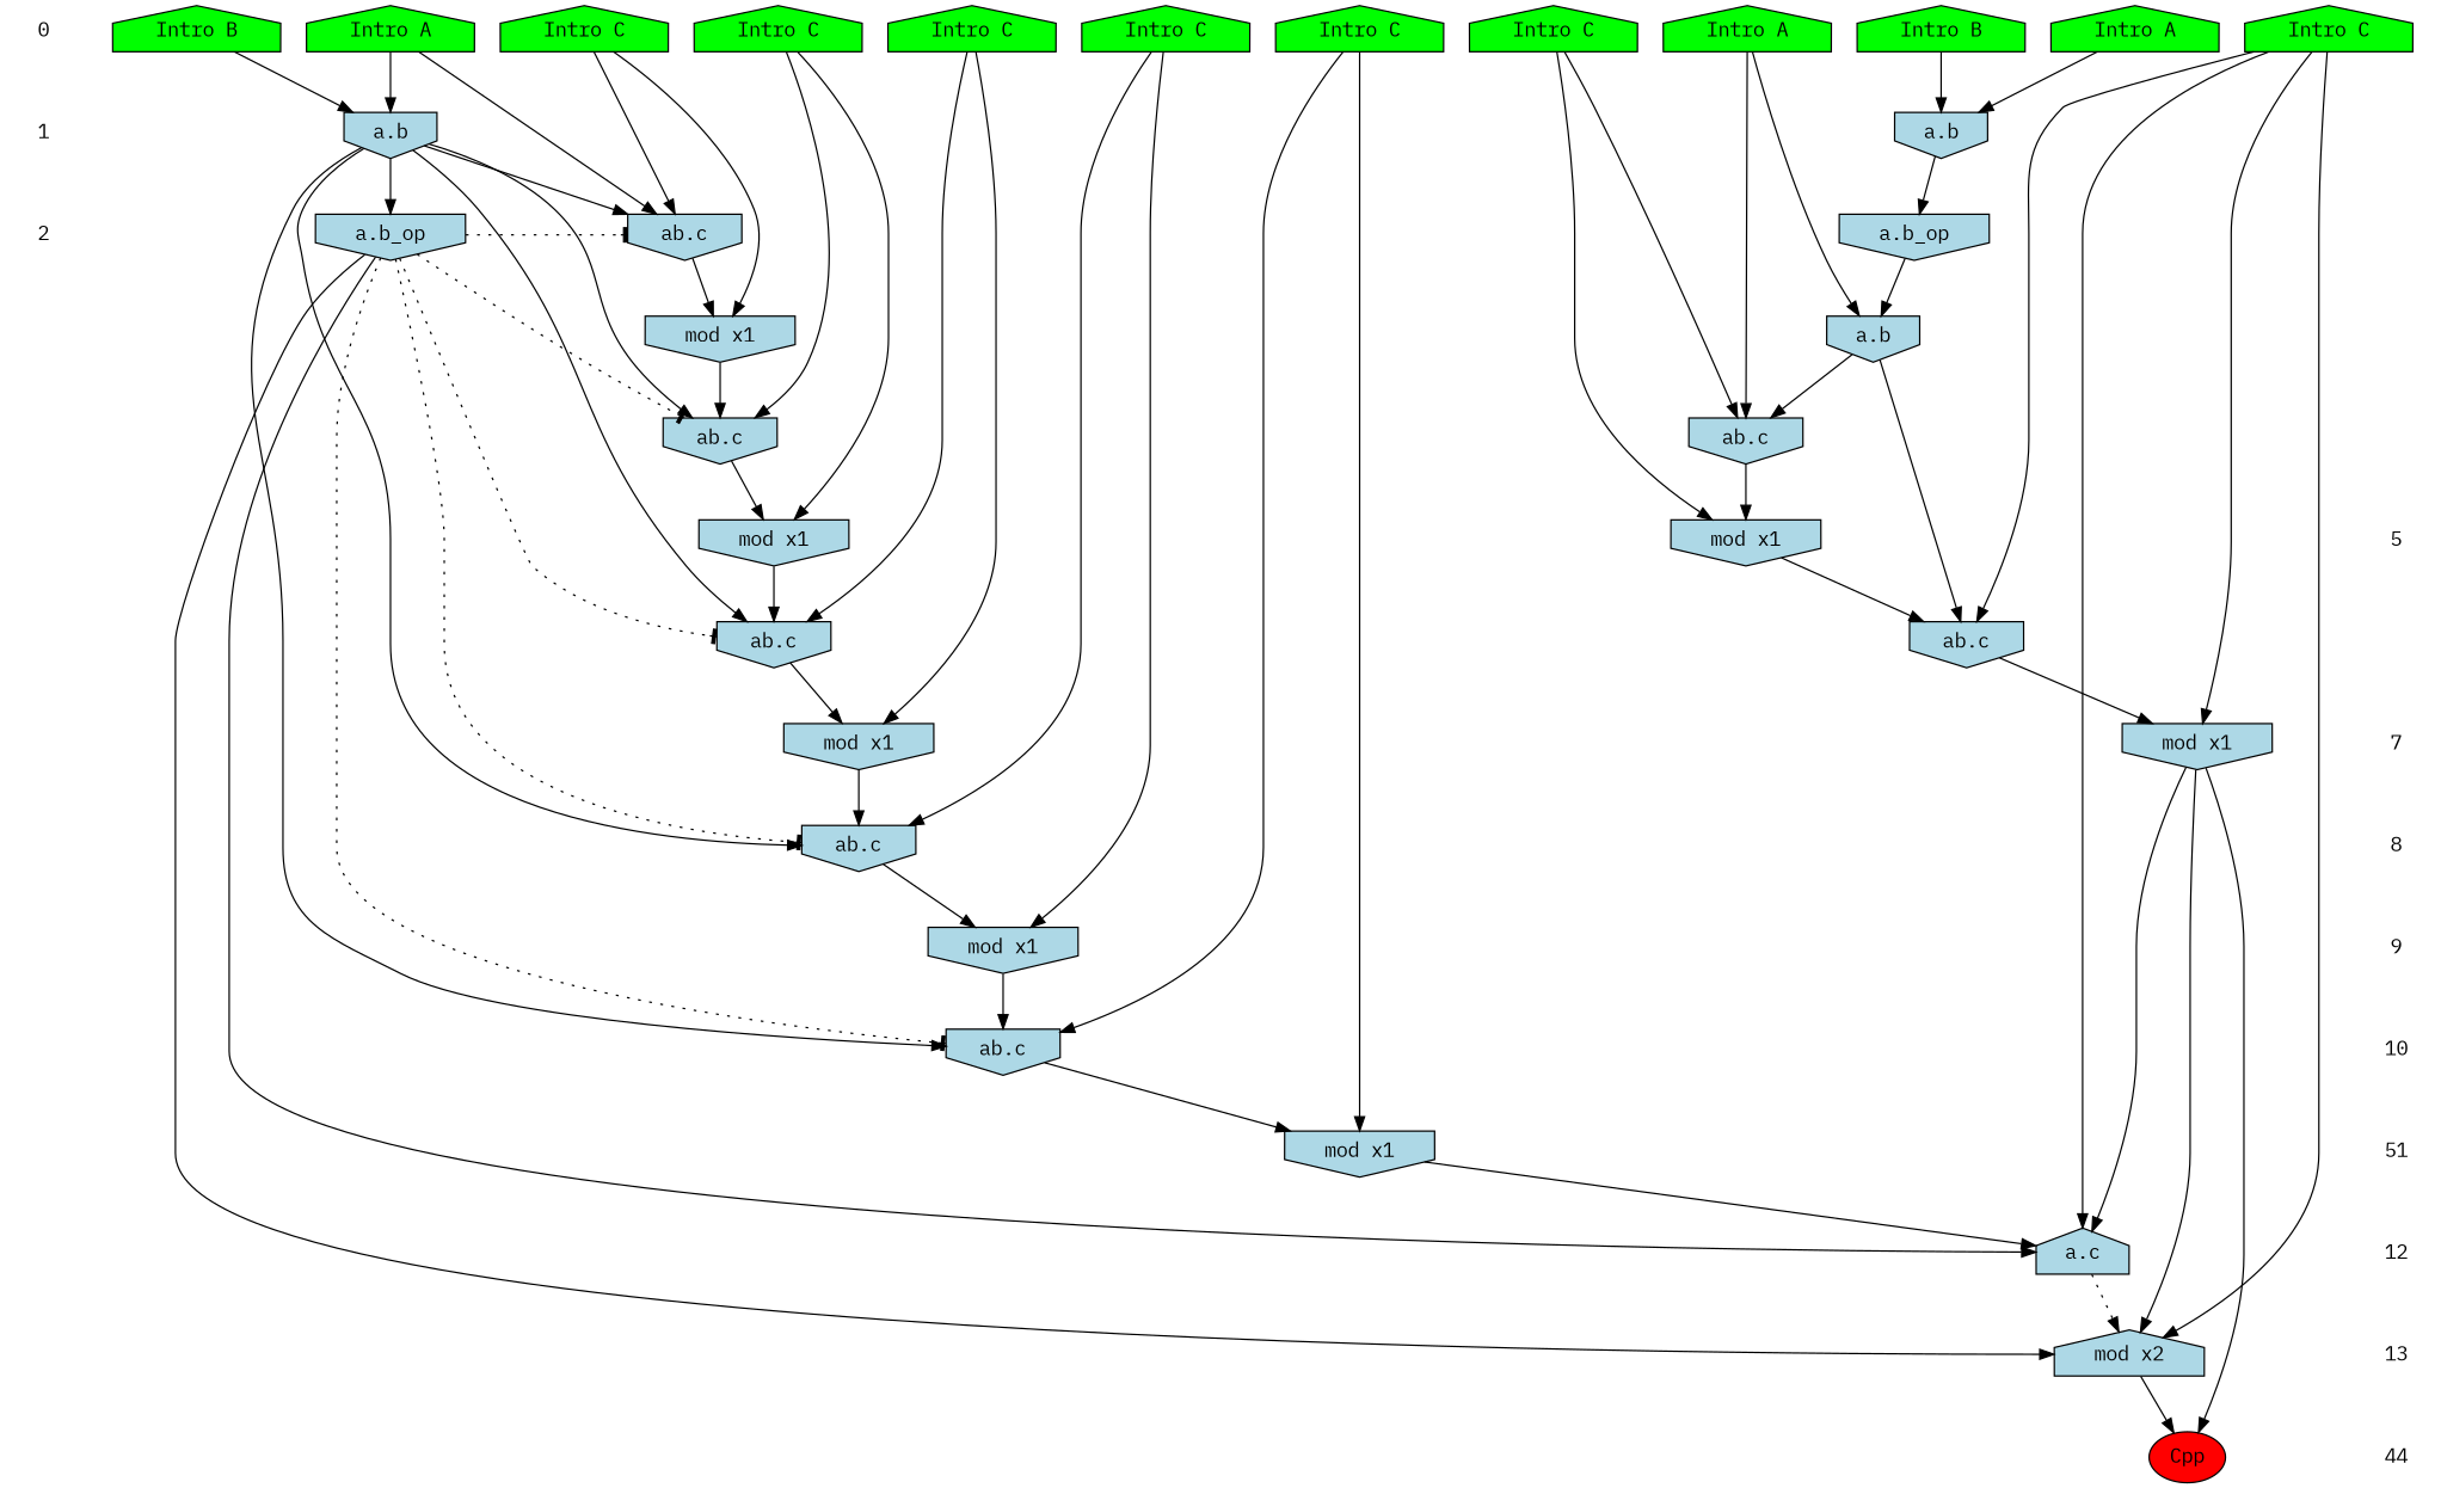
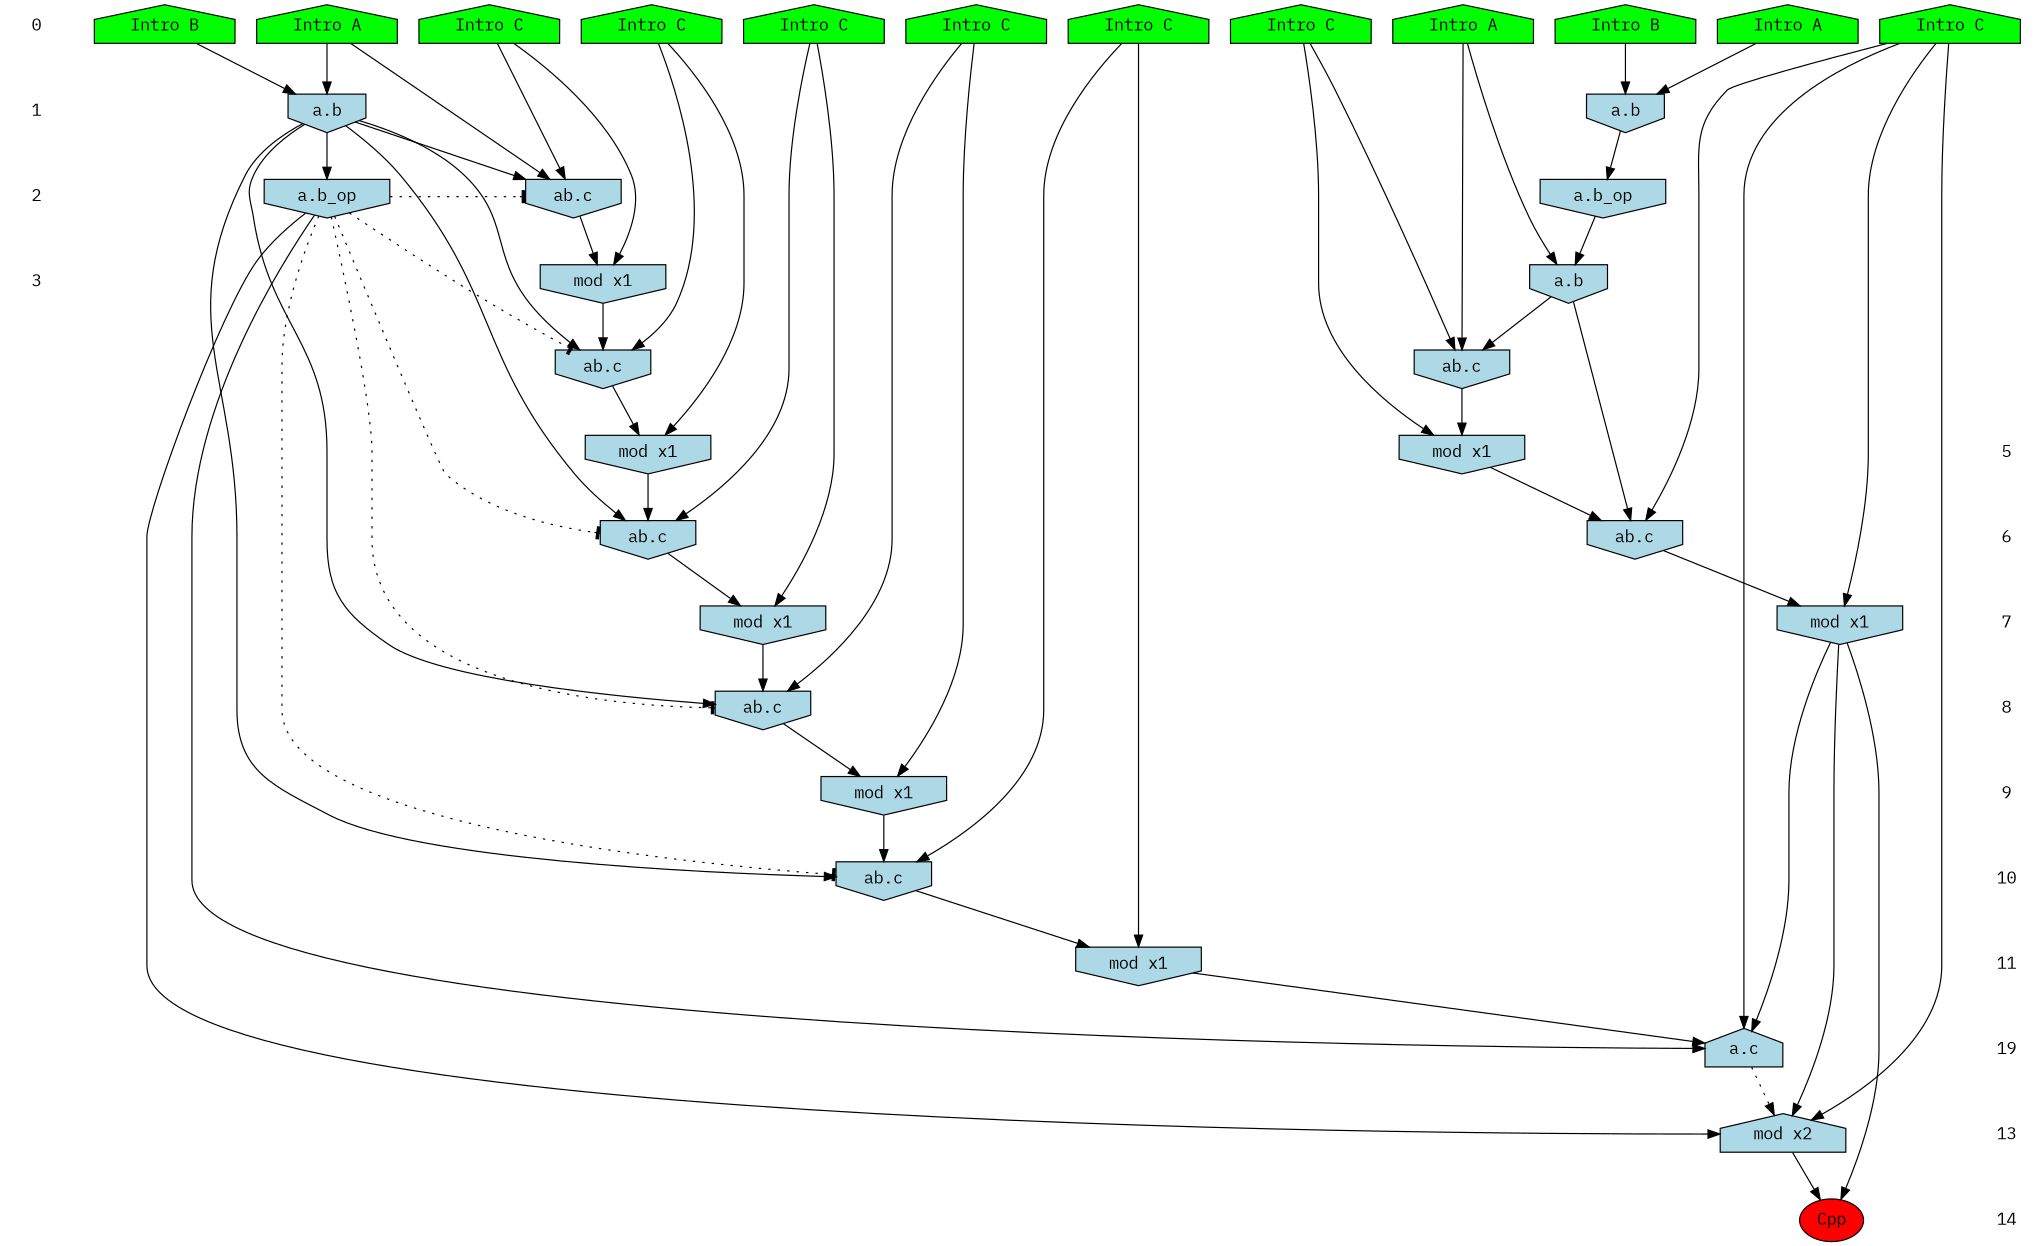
  digraph {
    fontname="IBM Plex Mono"
    ranksep=.5
    node [fontname="IBM Plex Mono" shape=invhouse fillcolor=lightblue style=filled]
    edge [fontname="IBM Plex Mono"]
    0 [shape=plaintext fillcolor="" style=""]
    n2 [fillcolor=green label="Intro B" shape=house]
    n3 [fillcolor=green label="Intro A" shape=house]
    n4 [fillcolor=green label="Intro B" shape=house]
    n5 [fillcolor=green label="Intro A" shape=house]
    n6 [fillcolor=green label="Intro A" shape=house]
    n7 [fillcolor=green label="Intro C" shape=house]
    n8 [fillcolor=green label="Intro C" shape=house]
    n9 [fillcolor=green label="Intro C" shape=house]
    n10 [fillcolor=green label="Intro C" shape=house]
    n11 [fillcolor=green label="Intro C" shape=house]
    n12 [fillcolor=green label="Intro C" shape=house]
    n13 [fillcolor=green label="Intro C" shape=house]
    1 [shape=plaintext fillcolor="" style=""]
    n15 [label="a.b"]
    n16 [label="a.b"]
    2 [shape=plaintext fillcolor="" style=""]
    n18 [label="ab.c"]
    n19 [label="a.b_op"]
    n20 [label="a.b_op"]
+   3 [shape=plaintext fillcolor="" style=""]
    n22 [label="mod x1"]
    n23 [label="a.b"]
    n24 [label="ab.c"]
    n25 [label="ab.c"]
    5 [shape=plaintext fillcolor="" style=""]
    n27 [label="mod x1"]
    n28 [label="mod x1"]
+   6 [shape=plaintext fillcolor="" style=""]
    n30 [label="ab.c"]
    n31 [label="ab.c"]
    7 [shape=plaintext fillcolor="" style=""]
    n33 [label="mod x1"]
    n34 [label="mod x1"]
    8 [shape=plaintext fillcolor="" style=""]
    n36 [label="ab.c"]
    9 [shape=plaintext fillcolor="" style=""]
    n38 [label="mod x1"]
    10 [shape=plaintext fillcolor="" style=""]
    n40 [label="ab.c"]
-   11 [shape=plaintext label=51 fillcolor="" style=""]
+   11 [shape=plaintext fillcolor="" style=""]
    n42 [label="mod x1"]
-   12 [shape=plaintext fillcolor="" style=""]
+   12 [shape=plaintext label=19 fillcolor="" style=""]
    n44 [label="a.c" shape=house]
    13 [shape=plaintext fillcolor="" style=""]
    n46 [label="mod x2" shape=house]
-   14 [shape=plaintext label=44 fillcolor="" style=""]
+   14 [shape=plaintext fillcolor="" style=""]
    n48 [fillcolor=red label=Cpp shape=""]
    subgraph sub_1 {
      rank=same
      0
      n2
      n3
      n4
      n5
      n6
      n7
      n8
      n9
      n10
      n11
      n12
      n13
    }
    subgraph sub_2 {
      rank=same
      1
      n15
      n16
    }
    subgraph sub_3 {
      rank=same
      2
      n18
      n19
      n20
    }
    subgraph sub_4 {
      rank=same
+     3
      n22
      n23
    }
    subgraph sub_5 {
      rank=same
      n24
      n25
    }
    subgraph sub_6 {
      rank=same
      5
      n27
      n28
    }
    subgraph sub_7 {
      rank=same
+     6
      n30
      n31
    }
    subgraph sub_8 {
      rank=same
      7
      n33
      n34
    }
    subgraph sub_9 {
      rank=same
      8
      n36
    }
    subgraph sub_10 {
      rank=same
      9
      n38
    }
    subgraph sub_11 {
      rank=same
      10
      n40
    }
    subgraph sub_12 {
      rank=same
      11
      n42
    }
    subgraph sub_13 {
      rank=same
      12
      n44
    }
    subgraph sub_14 {
      rank=same
      13
      n46
    }
    subgraph sub_15 {
      rank=same
      14
      n48
    }
    0 -> 1 [style=invis]
    n2 -> n16
    n3 -> n15
    n4 -> n15
    n5 -> n23
    n5 -> n25
    n6 -> n16
    n6 -> n18
    n7 -> n25
    n7 -> n28
    n8 -> n36
    n8 -> n38
    n9 -> n18
    n9 -> n22
    n10 -> n24
    n10 -> n27
    n11 -> n30
    n11 -> n33
    n12 -> n31
    n12 -> n34
    n12 -> n44
    n12 -> n46
    n13 -> n40
    n13 -> n42
    1 -> 2 [style=invis]
    n15 -> n19
    n16 -> n18
    n16 -> n20
    n16 -> n24
    n16 -> n30
    n16 -> n36
    n16 -> n40
+   2 -> 3 [style=invis]
    n18 -> n22
    n19 -> n23
    n20 -> n18 [arrowhead=tee style=dotted]
    n20 -> n24 [arrowhead=tee style=dotted]
    n20 -> n30 [arrowhead=tee style=dotted]
    n20 -> n36 [arrowhead=tee style=dotted]
    n20 -> n40 [arrowhead=tee style=dotted]
    n20 -> n44
    n20 -> n46
    n22 -> n24
    n23 -> n25
    n23 -> n31
    n24 -> n27
    n25 -> n28
+   5 -> 6 [style=invis]
    n27 -> n30
    n28 -> n31
+   6 -> 7 [style=invis]
    n30 -> n33
    n31 -> n34
    7 -> 8 [style=invis]
    n33 -> n36
    n34 -> n44
    n34 -> n46
    n34 -> n48
    8 -> 9 [style=invis]
    n36 -> n38
    9 -> 10 [style=invis]
    n38 -> n40
    10 -> 11 [style=invis]
    n40 -> n42
    11 -> 12 [style=invis]
    n42 -> n44
    12 -> 13 [style=invis]
    n44 -> n46 [style=dotted]
    13 -> 14 [style=invis]
    n46 -> n48
  }
